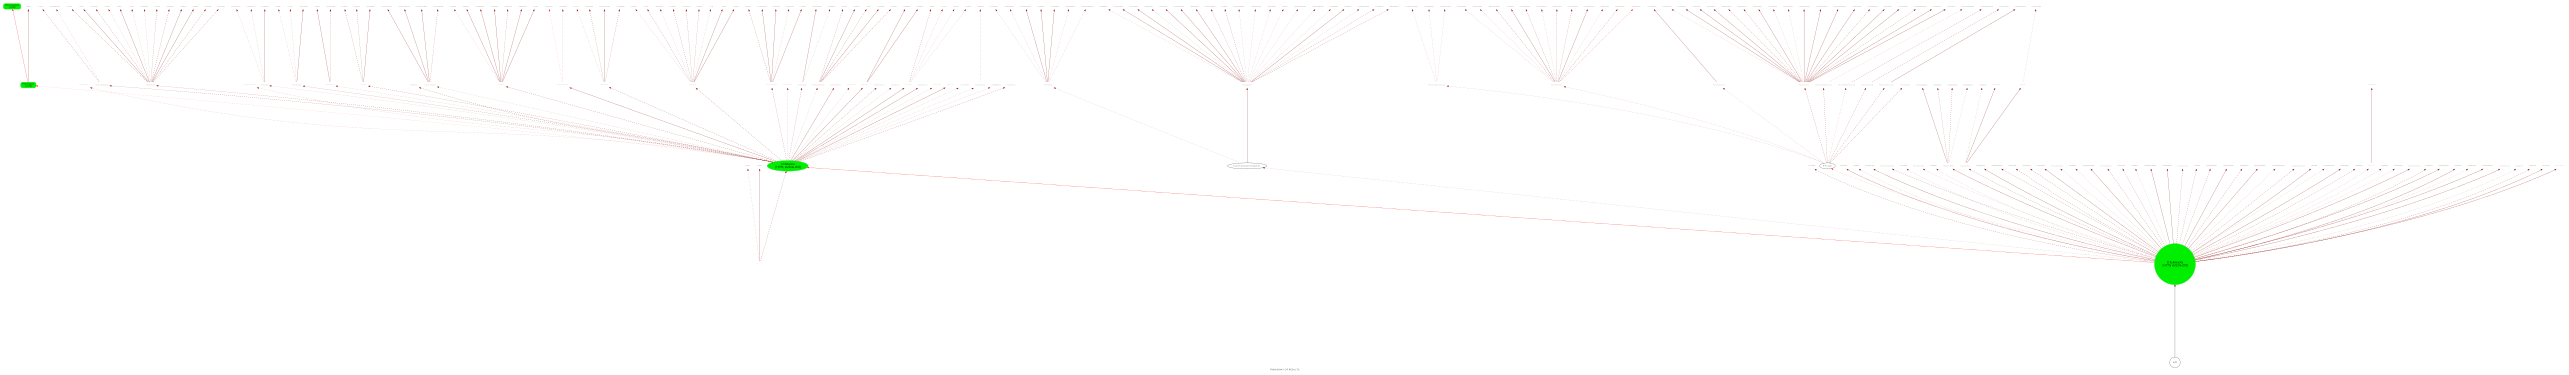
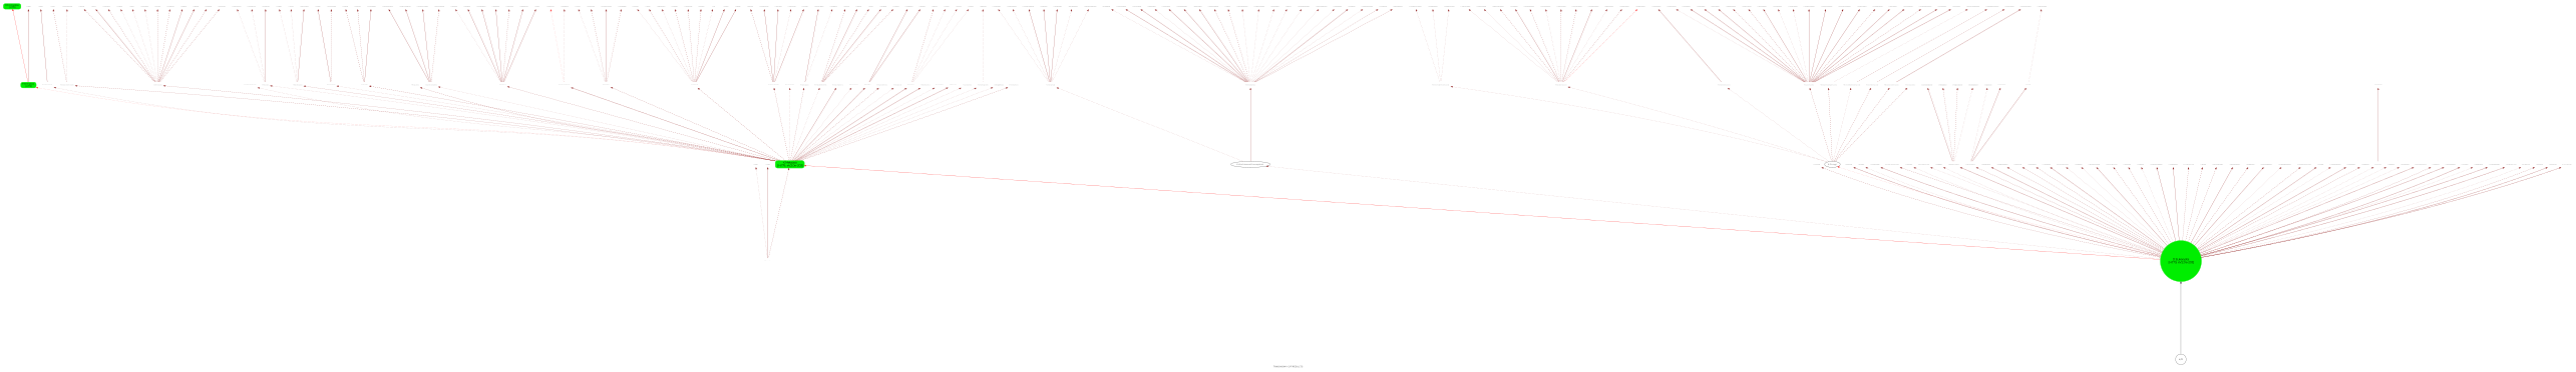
  digraph {
    fontname=Montserrat
    label="TAXONOMY OF RESULTS"
    ranksep=6
    root="N/D"
    node [fontname=Montserrat shape=plaintext fontsize=6 fontcolor="#505050"]
    edge [dir=back fontname=Montserrat style=solid color="#800000"]
    "N/D" [height=0.1 shape=circle width=0.1 fontsize="" fontcolor=""]
    n2 [color="#00ee00" fillcolor="#00ee00" fontsize=16 height=0.01 label="D:Eukaryota\n [H:179, eV:2.0e-203]" shape=circle style="rounded,filled,bold" width=0.01 fontcolor=""]
    n3 [color="#00ee00" fillcolor="#00ee00" fontsize=12 height=0.01 label="P:Nematoda\n [H:179]" shape=box style="rounded,filled,bold" width=0.01 fontcolor=""]
-   n4 [color="#00ee00" fillcolor="#00ee00" fontsize=16 height=0.01 label="K:Metazoa\n [H:179, eV:2.0e-203]" shape=ellipse style="rounded,filled,bold" width=0.01 fontcolor=""]
+   n4 [color="#00ee00" fillcolor="#00ee00" fontsize=16 height=0.01 label="K:Metazoa\n [H:179, eV:2.0e-203]" shape=box style="rounded,filled,bold" width=0.01 fontcolor=""]
    "P:Nemertea" [fontsize=8]
    n6 [color="#00ee00" fillcolor="#00ee00" fontsize=11 height=0.01 label="C:Chromadorea\n [H:179]" shape=box style="rounded,filled,bold" width=0.01 fontcolor=""]
    "P:Orthonectida" [fontsize=8]
    "P:Chlorophyta" [fontsize=8]
    "C:Chlorophyceae"
    n10 [fontsize=14 label="K:Archiacanthocephala" shape=ellipse]
    "C:Prostomatea"
    "P:Xenacoelomorpha" [fontsize=8]
    "P:Arthropoda" [fontsize=8]
    "C:Ostracoda"
    "P:Entomophthoromycota" [fontsize=8]
    "C:Entomophthoromycetes"
    "K:Fungi" [fontsize=14 shape=ellipse]
    "C:Nassophorea"
    "P:Gnathostomulida" [fontsize=8]
    "P:Basidiomycota" [fontsize=8]
    "C:Tritirachiomycetes"
    "P:Chytridiomycota" [fontsize=8]
    "C:Aphelidea"
    "P:Streptophyta" [fontsize=8]
    "C:Sphagnopsida"
    "P:Bryozoa" [fontsize=8]
    "C:Phylactolaemata"
    "C:Anopla"
    "P:Brachiopoda" [fontsize=8]
    "C:Lingulata"
    "C:Phyllopharyngea"
    n32 [fontsize=8 label="P:Placididea"]
    "C:Gordioida"
    "P:Aurearenophyceae" [fontsize=8]
    "P:Annelida" [fontsize=8]
    "P:Priapulida" [fontsize=8]
    "C:Foraminifera"
    "P:Acanthocephala" [fontsize=8]
    "P:Phaeophyceae" [fontsize=8]
    "P:Mollusca" [fontsize=8]
    "C:Gastropoda"
    "P:Hemichordata" [fontsize=8]
    "C:Mamiellophyceae"
    "C:Pterobranchia"
    "P:Porifera" [fontsize=8]
    "C:Calcarea"
    "C:Hexactinellida"
    "C:Insecta"
    "C:Anthocerotopsida"
    "C:Scaphopoda"
    "C:Plagiopylea"
    "P:Chordata" [fontsize=8]
    "C:Mammalia"
    "P:Bacillariophyta" [fontsize=8]
    "C:Coscinodiscophyceae"
    "P:Ascomycota" [fontsize=8]
    "C:Sordariomycetes"
    "C:Chlorodendrophyceae"
    "C:Homoscleromorpha"
    "C:Wallemiomycetes"
    "C:Orbiliomycetes"
    "C:Malacostraca"
    "P:Echinodermata" [fontsize=8]
    "C:Asteroidea"
    n65 [label="C:Gnathostomulida"]
    "P:Gastrotricha" [fontsize=8]
    "C:Ulvophyceae"
    "P:Tardigrada" [fontsize=8]
    "C:Marchantiopsida"
    "P:Neocallimastigomycota" [fontsize=8]
    "C:Neocallimastigomycetes"
    "P:Platyhelminthes" [fontsize=8]
    "C:Polypodiopsida"
    "C:Neozygitomycetes"
    "C:Eurotiomycetes"
    "C:Xylonomycetes"
    "C:Chilopoda"
    "C:Ellipura"
    "P:Onychophora" [fontsize=8]
    "C:Polytrichopsida"
    "P:Apicomplexa" [fontsize=8]
    "C:Gregarinasina"
    "C:Raphidophyceae"
    "C:Mediophyceae"
    "C:Geoglossomycetes"
    "C:Katablepharidophyta"
    "C:Heterotrichea"
    "C:Agaricostilbomycetes"
    "C:Gymnolaemata"
    "C:Craniata"
    "P:Monoblepharidomycota" [fontsize=8]
    "C:Monoblepharidomycetes"
    "P:Glomeromycota" [fontsize=8]
    "C:Basidiobolomycetes"
    "C:Ophiuroidea"
    "C:Heterolobosea"
    "C:Saccharomycetes"
    "P:Rhombozoa" [fontsize=8]
    "C:Taphrinomycetes"
    "C:Chrysophyceae"
    "C:Chytridiomycetes"
    "P:Rotifera" [fontsize=8]
    "C:Arthoniomycetes"
    "C:Diplura"
    "C:Dothideomycetes"
    "C:Laboulbeniomycetes"
    "P:Pinguiophyceae" [fontsize=8]
    "C:Polyacanthocephala"
    "C:Dinophyceae"
    "C:Hyphochytriomycetes"
    "C:Holothuroidea"
    "C:Aconoidasida"
    "P:Myzostomida" [fontsize=8]
    "P:Xanthophyceae" [fontsize=8]
    "C:Litostomatea"
    "C:Acoela"
    "C:Dacrymycetes"
    "P:Entoprocta" [fontsize=8]
    "C:Pedinophyceae"
    "C:Armophorea"
    "C:Palaeacanthocephala"
    "C:Phaeothamniophyceae"
    "P:Cnidaria" [fontsize=8]
    "C:Scyphozoa"
    "C:Monoplacophora"
    "C:Exobasidiomycetes"
    "C:Florideophyceae"
    "C:Branchiopoda"
    "C:Rhynchonellata"
    "C:Atractiellomycetes"
    "C:Trematoda"
    "P:Blastocladiomycota" [fontsize=8]
    "P:Colponemidia" [fontsize=8]
    "C:Archaeorhizomycetes"
    "P:Kinorhyncha" [fontsize=8]
    "C:Colpodea"
    "C:Cladistia"
    "C:Synchromophyceae"
    "C:Chlorokybophyceae"
    "C:Oligohymenophorea"
    "C:Tetraphidopsida"
    "P:Loricifera" [fontsize=8]
    "C:Cubozoa"
    "C:Glomeromycetes"
    "C:Enoplea"
    "C:Cephalopoda"
    "C:Bangiophyceae"
    "C:Stylonematophyceae"
    "C:Tremellomycetes"
    "C:Coccidia"
    "P:Placozoa" [fontsize=8]
    "C:Andreaeobryopsida"
    "C:Schizosaccharomycetes"
    "C:Compsopogonophyceae"
    "P:Eustigmatophyceae" [fontsize=8]
    "C:Trebouxiophyceae"
    "C:Liliopsida"
    "C:Coleochaetophyceae"
    "P:Microsporidia" [fontsize=8]
    "C:Placididea"
    "C:Heterotardigrada"
    "C:Jungermanniopsida"
    "C:Turbellaria"
    "C:Chrysomerophyceae"
    "C:Andreaeopsida"
    "C:Eutardigrada"
    "C:Entorrhizomycetes"
    "C:Arachnida"
    "C:Fragilariophyceae"
    "C:Bryopsida"
    "C:Malasseziomycetes"
    "C:Actinophryidae"
    "C:Ichthyosporea"
    "C:Appendicularia"
    "C:Neolectomycetes"
    "C:Coniocybomycetes"
    "P:Picozoa" [fontsize=8]
    "C:Picomonadea"
    "C:Bacillariophyceae"
    "C:Actinopteri"
    "C:Monogononta"
    "P:Cycliophora" [fontsize=8]
    "C:Cestoda"
    "C:Anthozoa"
    "C:Chondrichthyes"
    "C:Mesostigmatophyceae"
    "P:Chaetognatha" [fontsize=8]
    "C:Cryptophyta"
    "C:Pycnogonida"
    "C:Agaricomycetes"
    "C:Haplomitriopsida"
    "C:Klebsormidiophyceae"
    "C:Monogenea"
    "C:Blastocladiomycetes"
    "C:Bdelloidea"
    "C:Oedipodiopsida"
    "C:Sagittoidea"
    "C:Takakiopsida"
    "C:Pezizomycetes"
    "C:Enopla"
    "C:Hirudinida"
    "C:Lecanoromycetes"
    "C:Micrognathozoa"
    "C:Ascidiacea"
    "C:Remipedia"
    "C:Diplopoda"
    "C:Synurophyceae"
    "C:Hydrozoa"
    "C:Archiacanthocephala"
    "P:Ctenophora" [fontsize=8]
    "P:Bolidophyceae" [fontsize=8]
    "C:Pneumocystidomycetes"
    "C:Maxillopoda"
    "C:Leiosporocerotopsida"
    "C:Aves"
    "C:Nemertodermatida"
    "C:Polycystinea"
    "C:Charophyceae"
    "C:Echinoidea"
    "C:Caudofoveata"
    "C:Enteropneusta"
    "C:Dictyochophyceae"
    "C:Acantharea"
    "C:Pelagophyceae"
    "C:Zygnemophyceae"
    "C:Glaucocystophyceae"
    "C:Eoacanthocephala"
    "C:Catenulida"
    "C:Nephroselmidophyceae"
    "C:Nectonematoida"
    "P:Haplosporidia" [fontsize=8]
    "P:Euglenida" [fontsize=8]
    "C:Spirotrichea"
    "C:Polyplacophora"
    "C:Thaliacea"
    "C:Lichinomycetes"
    "C:Karyorelictea"
    "P:Chromerida" [fontsize=8]
    "C:Demospongiae"
    "C:Stenolaemata"
    "C:Leotiomycetes"
    "C:Polychaeta"
    "C:Moniliellomycetes"
    "C:Merostomata"
    "C:Branchiobdellae"
    "C:Amphibia"
    "C:Ustilaginomycetes"
    "C:Bivalvia"
    n2 -> "N/D" [color=""]
    n3 -> n4 [color="#ff0000" style=dotted]
    n4 -> n2 [color="#ff0000"]
    n4 -> "P:Nemertea" [style=dashed]
    n6 -> n3 [color="#ff0000"]
    "P:Orthonectida" -> n4 [style=dotted]
    "P:Chlorophyta" -> n10 [style=dotted]
    "C:Chlorophyceae" -> "P:Chlorophyta" [style=dotted]
    n10 -> n2 [style=dotted]
    "C:Prostomatea" -> n2 [style=dashed]
    "P:Xenacoelomorpha" -> n4 [style=dashed]
    "P:Arthropoda" -> n4 [style=dashed]
    "C:Ostracoda" -> "P:Arthropoda" [style=dashed]
    "P:Entomophthoromycota" -> "K:Fungi" [style=dotted]
    "C:Entomophthoromycetes" -> "P:Entomophthoromycota" [style=dotted]
    "K:Fungi" -> n2 [color="#ff0000" style=dotted]
    "C:Nassophorea" -> n2
    "P:Gnathostomulida" -> n4 [style=dotted]
    "P:Basidiomycota" -> "K:Fungi" [style=dotted]
    "C:Tritirachiomycetes" -> "P:Basidiomycota" [style=dotted]
    "P:Chytridiomycota" -> "K:Fungi" [style=dotted]
    "C:Aphelidea" -> n2 [style=dotted]
    "P:Streptophyta" -> n10
    "C:Sphagnopsida" -> "P:Streptophyta" [style=dotted]
    "P:Bryozoa" -> n4 [style=dotted]
    "C:Phylactolaemata" -> "P:Bryozoa" [style=dotted]
    "C:Anopla" -> "P:Nemertea" [style=dotted]
    "P:Brachiopoda" -> n4 [style=dashed]
    "C:Lingulata" -> "P:Brachiopoda" [style=dotted]
    "C:Phyllopharyngea" -> n2
    n32 -> n4 [style=dotted]
    "C:Gordioida" -> n32
    "P:Aurearenophyceae" -> n2 [style=dashed]
    "P:Annelida" -> n4 [style=dashed]
    "P:Priapulida" -> n4 [style=dashed]
    "C:Foraminifera" -> n2 [style=dotted]
    "P:Acanthocephala" -> n4 [style=dotted]
    "P:Phaeophyceae" -> n2 [style=dotted]
    "P:Mollusca" -> n4 [style=dashed]
    "C:Gastropoda" -> "P:Mollusca" [style=dotted]
    "P:Hemichordata" -> n4
    "C:Mamiellophyceae" -> "P:Chlorophyta" [style=dotted]
    "C:Pterobranchia" -> "P:Hemichordata" [color="#ff0000" style=dotted]
    "P:Porifera" -> n4 [style=dashed]
    "C:Calcarea" -> "P:Porifera" [style=dotted]
    "C:Hexactinellida" -> "P:Porifera" [style=dashed]
    "C:Insecta" -> "P:Arthropoda"
    "C:Anthocerotopsida" -> "P:Streptophyta"
    "C:Scaphopoda" -> "P:Mollusca"
    "C:Plagiopylea" -> n2 [style=dotted]
    "P:Chordata" -> n4 [style=dashed]
    "C:Mammalia" -> "P:Chordata" [style=dotted]
    "P:Bacillariophyta" -> n2
    "C:Coscinodiscophyceae" -> "P:Bacillariophyta"
    "P:Ascomycota" -> "K:Fungi" [style=dashed]
    "C:Sordariomycetes" -> "P:Ascomycota" [style=dotted]
    "C:Chlorodendrophyceae" -> "P:Chlorophyta"
    "C:Homoscleromorpha" -> "P:Porifera"
    "C:Wallemiomycetes" -> "P:Basidiomycota" [style=dotted]
    "C:Orbiliomycetes" -> "P:Ascomycota"
    "C:Malacostraca" -> "P:Arthropoda" [style=dashed]
    "P:Echinodermata" -> n4 [style=dashed]
    "C:Asteroidea" -> "P:Echinodermata" [style=dashed]
    n65 -> "P:Echinodermata"
    "P:Gastrotricha" -> n4 [style=dotted]
    "C:Ulvophyceae" -> "P:Chlorophyta"
    "P:Tardigrada" -> n4 [style=dashed]
    "C:Marchantiopsida" -> "P:Streptophyta"
    "P:Neocallimastigomycota" -> "K:Fungi" [style=dashed]
    "C:Neocallimastigomycetes" -> "P:Neocallimastigomycota" [style=dotted]
    "P:Platyhelminthes" -> n4 [style=dotted]
    "C:Polypodiopsida" -> "P:Streptophyta" [style=dotted]
    "C:Neozygitomycetes" -> "P:Entomophthoromycota" [style=dotted]
    "C:Eurotiomycetes" -> "P:Ascomycota"
    "C:Xylonomycetes" -> "P:Ascomycota"
    "C:Chilopoda" -> "P:Arthropoda" [style=dotted]
-   "C:Ellipura" -> "P:Arthropoda"
+   "C:Ellipura" -> "P:Orthonectida"
    "P:Onychophora" -> n4
    "C:Polytrichopsida" -> "P:Streptophyta"
    "P:Apicomplexa" -> n2 [style=dashed]
    "C:Gregarinasina" -> "P:Apicomplexa" [style=dotted]
    "C:Raphidophyceae" -> n2
    "C:Mediophyceae" -> "P:Bacillariophyta" [style=dashed]
    "C:Geoglossomycetes" -> "P:Ascomycota" [style=dashed]
    "C:Katablepharidophyta" -> n2 [style=dashed]
    "C:Heterotrichea" -> n2 [style=dashed]
    "C:Agaricostilbomycetes" -> "P:Basidiomycota" [style=dashed]
    "C:Gymnolaemata" -> "P:Bryozoa" [style=dotted]
    "C:Craniata" -> "P:Brachiopoda" [style=dotted]
    "P:Monoblepharidomycota" -> "K:Fungi" [style=dotted]
    "C:Monoblepharidomycetes" -> "P:Monoblepharidomycota" [style=dashed]
    "P:Glomeromycota" -> "K:Fungi" [style=dashed]
    "C:Basidiobolomycetes" -> "P:Entomophthoromycota" [style=dotted]
    "C:Ophiuroidea" -> "P:Echinodermata"
    "C:Heterolobosea" -> n2 [style=dashed]
    "C:Saccharomycetes" -> "P:Ascomycota" [style=dashed]
    "P:Rhombozoa" -> n4 [style=dotted]
    "C:Taphrinomycetes" -> "P:Ascomycota"
    "C:Chrysophyceae" -> n2
    "C:Chytridiomycetes" -> "P:Chytridiomycota"
    "P:Rotifera" -> n4
    "C:Arthoniomycetes" -> "P:Ascomycota" [style=dotted]
    "C:Diplura" -> "P:Arthropoda" [style=dotted]
    "C:Dothideomycetes" -> "P:Ascomycota" [style=dotted]
    "C:Laboulbeniomycetes" -> "P:Ascomycota"
    "P:Pinguiophyceae" -> n2 [style=dotted]
    "C:Polyacanthocephala" -> "P:Acanthocephala"
    "C:Dinophyceae" -> n2 [style=dotted]
    "C:Hyphochytriomycetes" -> n2
    "C:Holothuroidea" -> "P:Echinodermata" [style=dotted]
    "C:Aconoidasida" -> "P:Apicomplexa"
    "P:Myzostomida" -> n4 [style=dashed]
    "P:Xanthophyceae" -> n2 [style=dashed]
    "C:Litostomatea" -> n2 [style=dashed]
    "C:Acoela" -> "P:Xenacoelomorpha" [style=dashed]
    "C:Dacrymycetes" -> "P:Basidiomycota"
    "P:Entoprocta" -> n4 [style=dotted]
    "C:Pedinophyceae" -> "P:Chlorophyta"
    "C:Armophorea" -> n2 [style=dotted]
    "C:Palaeacanthocephala" -> "P:Acanthocephala"
    "C:Phaeothamniophyceae" -> n2
    "P:Cnidaria" -> n4
    "C:Scyphozoa" -> "P:Cnidaria" [style=dashed]
    "C:Monoplacophora" -> "P:Mollusca"
    "C:Exobasidiomycetes" -> "P:Basidiomycota" [style=dashed]
    "C:Florideophyceae" -> n2
    "C:Branchiopoda" -> "P:Arthropoda" [style=dotted]
    "C:Rhynchonellata" -> "P:Brachiopoda"
    "C:Atractiellomycetes" -> "P:Basidiomycota" [style=dotted]
    "C:Trematoda" -> "P:Platyhelminthes" [style=dashed]
    "P:Blastocladiomycota" -> "K:Fungi" [style=dashed]
    "P:Colponemidia" -> n2 [style=dashed]
    "C:Archaeorhizomycetes" -> "P:Ascomycota"
    "P:Kinorhyncha" -> n4
    "C:Colpodea" -> n2 [style=dashed]
    "C:Cladistia" -> "P:Chordata" [style=dashed]
    "C:Synchromophyceae" -> n2 [style=dashed]
    "C:Chlorokybophyceae" -> "P:Streptophyta"
    "C:Oligohymenophorea" -> n2
    "C:Tetraphidopsida" -> "P:Streptophyta"
    "P:Loricifera" -> n4 [style=dotted]
    "C:Cubozoa" -> "P:Cnidaria" [style=dotted]
    "C:Glomeromycetes" -> "P:Glomeromycota" [style=dashed]
    "C:Enoplea" -> n3
    "C:Cephalopoda" -> "P:Mollusca"
    "C:Bangiophyceae" -> n2 [style=dashed]
    "C:Stylonematophyceae" -> n2
    "C:Tremellomycetes" -> "P:Basidiomycota" [style=dashed]
    "C:Coccidia" -> "P:Apicomplexa"
    "P:Placozoa" -> n4
    "C:Andreaeobryopsida" -> "P:Streptophyta" [style=dashed]
    "C:Schizosaccharomycetes" -> "P:Ascomycota"
    "C:Compsopogonophyceae" -> n2 [style=dotted]
    "P:Eustigmatophyceae" -> n2 [style=dashed]
    "C:Trebouxiophyceae" -> "P:Chlorophyta" [style=dotted]
    "C:Liliopsida" -> "P:Streptophyta" [style=dashed]
    "C:Coleochaetophyceae" -> "P:Streptophyta" [style=dotted]
    "P:Microsporidia" -> "K:Fungi" [style=dashed]
    "C:Placididea" -> n2
    "C:Heterotardigrada" -> "P:Tardigrada"
    "C:Jungermanniopsida" -> "P:Streptophyta" [style=dotted]
    "C:Turbellaria" -> "P:Platyhelminthes"
    "C:Chrysomerophyceae" -> n2 [style=dotted]
    "C:Andreaeopsida" -> "P:Streptophyta" [style=dotted]
    "C:Eutardigrada" -> "P:Tardigrada" [style=dotted]
    "C:Entorrhizomycetes" -> "P:Basidiomycota" [style=dashed]
    "C:Arachnida" -> "P:Arthropoda" [style=dashed]
    "C:Fragilariophyceae" -> "P:Bacillariophyta" [style=dashed]
    "C:Bryopsida" -> "P:Streptophyta" [style=dotted]
    "C:Malasseziomycetes" -> "P:Basidiomycota"
    "C:Actinophryidae" -> n2
    "C:Ichthyosporea" -> n2 [style=dashed]
    "C:Appendicularia" -> "P:Chordata" [style=dotted]
    "C:Neolectomycetes" -> "P:Ascomycota"
    "C:Coniocybomycetes" -> "P:Ascomycota" [style=dashed]
    "P:Picozoa" -> n2 [style=dotted]
    "C:Picomonadea" -> "P:Picozoa"
    "C:Bacillariophyceae" -> "P:Bacillariophyta" [style=dotted]
    "C:Actinopteri" -> "P:Chordata" [style=dashed]
    "C:Monogononta" -> "P:Rotifera"
    "P:Cycliophora" -> n4 [style=dotted]
    "C:Cestoda" -> "P:Platyhelminthes" [style=dashed]
    "C:Anthozoa" -> "P:Cnidaria" [style=dotted]
    "C:Chondrichthyes" -> "P:Chordata" [style=dashed]
    "C:Mesostigmatophyceae" -> "P:Streptophyta" [style=dotted]
    "P:Chaetognatha" -> n4 [style=dotted]
    "C:Cryptophyta" -> n2 [style=dotted]
    "C:Pycnogonida" -> "P:Arthropoda" [style=dashed]
    "C:Agaricomycetes" -> "P:Basidiomycota" [style=dotted]
    "C:Haplomitriopsida" -> "C:Coccidia" [style=dotted]
    "C:Klebsormidiophyceae" -> "P:Streptophyta" [style=dotted]
    "C:Monogenea" -> "P:Platyhelminthes"
    "C:Blastocladiomycetes" -> "P:Blastocladiomycota"
    "C:Bdelloidea" -> "P:Rotifera"
    "C:Oedipodiopsida" -> "P:Streptophyta" [style=dotted]
    "C:Sagittoidea" -> "P:Chaetognatha" [style=dotted]
    "C:Takakiopsida" -> "P:Streptophyta"
    "C:Pezizomycetes" -> "P:Ascomycota"
    "C:Enopla" -> "P:Nemertea"
    "C:Hirudinida" -> "P:Annelida" [style=dashed]
    "C:Lecanoromycetes" -> "P:Ascomycota"
    "C:Micrognathozoa" -> n4 [style=dotted]
    "C:Ascidiacea" -> "P:Chordata" [style=dashed]
    "C:Remipedia" -> "P:Arthropoda"
    "C:Diplopoda" -> "P:Arthropoda"
    "C:Synurophyceae" -> n2 [style=dotted]
    "C:Hydrozoa" -> "P:Cnidaria" [style=dotted]
    "C:Archiacanthocephala" -> "P:Acanthocephala"
    "P:Ctenophora" -> n4 [style=dashed]
    "P:Bolidophyceae" -> n2
    "C:Pneumocystidomycetes" -> "P:Ascomycota" [style=dashed]
    "C:Maxillopoda" -> "P:Arthropoda" [style=dashed]
    "C:Leiosporocerotopsida" -> "P:Streptophyta" [style=dotted]
    "C:Aves" -> "P:Chordata" [style=dotted]
    "C:Nemertodermatida" -> "P:Xenacoelomorpha" [style=dotted]
    "C:Polycystinea" -> n2 [style=dashed]
    "C:Charophyceae" -> "P:Streptophyta" [style=dashed]
    "C:Echinoidea" -> "P:Echinodermata"
    "C:Caudofoveata" -> "P:Mollusca" [style=dashed]
    "C:Enteropneusta" -> "P:Hemichordata" [style=dotted]
    "C:Dictyochophyceae" -> n2
    "C:Acantharea" -> n2
    "C:Pelagophyceae" -> n2 [style=dotted]
    "C:Zygnemophyceae" -> "P:Streptophyta" [style=dashed]
    "C:Glaucocystophyceae" -> n2
    "C:Eoacanthocephala" -> "P:Acanthocephala" [style=dashed]
    "C:Catenulida" -> "P:Platyhelminthes" [style=dashed]
    "C:Nephroselmidophyceae" -> "P:Chlorophyta" [style=dotted]
    "C:Nectonematoida" -> n32 [style=dashed]
    "P:Haplosporidia" -> n2
    "P:Euglenida" -> n2 [style=dotted]
    "C:Spirotrichea" -> n2 [style=dashed]
    "C:Polyplacophora" -> "P:Mollusca"
    "C:Thaliacea" -> "P:Chordata"
    "C:Lichinomycetes" -> "P:Ascomycota"
    "C:Karyorelictea" -> n2
    "P:Chromerida" -> n2
    "C:Demospongiae" -> "P:Porifera" [style=dashed]
    "C:Stenolaemata" -> "P:Bryozoa"
    "C:Leotiomycetes" -> "P:Ascomycota"
    "C:Polychaeta" -> "P:Annelida" [style=dashed]
    "C:Moniliellomycetes" -> "P:Basidiomycota" [style=dashed]
    "C:Merostomata" -> "P:Arthropoda" [style=dashed]
    "C:Branchiobdellae" -> "P:Annelida"
    "C:Amphibia" -> "P:Chordata"
    "C:Ustilaginomycetes" -> "P:Basidiomycota" [color="#ff0000" style=dashed]
    "C:Bivalvia" -> "P:Mollusca"
  }
